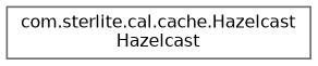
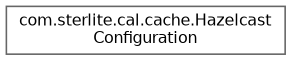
  digraph {
    rankdir=TB
-   n1 [color=grey40 fillcolor=white fontname=Helvetica fontsize=10 height=0.2 label="com.sterlite.cal.cache.Hazelcast\lHazelcast" shape=box style=filled width=0.4]
+   n1 [color=grey40 fillcolor=white fontname=Helvetica fontsize=10 height=0.2 label="com.sterlite.cal.cache.Hazelcast\lConfiguration" shape=box style=filled width=0.4]
  }
